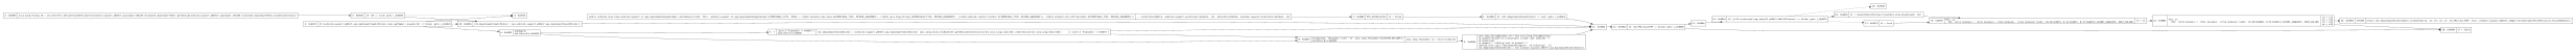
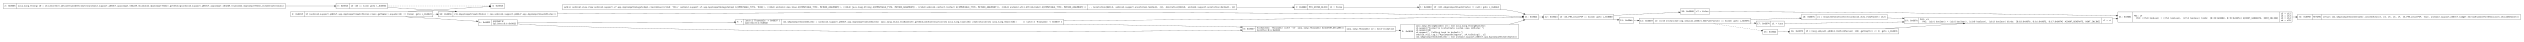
  digraph {
    fontname="IBM Plex Mono"
    rankdir=LR
    node [fontname="IBM Plex Mono" shape=record]
    edge [fontname="IBM Plex Mono"]
    n1 [label="{0\:\ 0x0000|MTH_ENTER_BLOCK\l|r1 = false\l}"]
    n2 [label="{1\:\ 0x0003|if (r11.mAppCompatViewInflater != null) goto L_0x0062\l}"]
    n3 [label="{11\:\ 0x0062}"]
    n4 [label="{2\:\ 0x0005|java.lang.String r0 = r11.mContext.obtainStyledAttributes(android.support.p003v7.appcompat.C0422R.styleable.AppCompatTheme).getString(android.support.p003v7.appcompat.C0422R.styleable.AppCompatTheme_viewInflaterClass)\l}"]
    n5 [label="{3\:\ 0x0013|if (r0 == null) goto L_0x005b\l}"]
    n6 [label="{12\:\ 0x0064|if (IS_PRE_LOLLIPOP == false) goto L_0x0080\l}"]
    n7 [label="{4\:\ 0x0015}"]
    n8 [label="{10\:\ 0x005b|r11.mAppCompatViewInflater = new android.support.p003v7.app.AppCompatViewInflater()\l}"]
    n9 [label="{5\:\ 0x001f|if (android.support.p003v7.app.AppCompatViewInflater.class.getName().equals(r0) == false) goto L_0x0022\l}"]
    n10 [label="{6\:\ 0x0022|SYNTHETIC\lSplitter:B:6:0x0022\l}"]
    n11 [label="{7\:\ ?|Catch:\{ Throwable \-\> 0x0037 \}\lSplitter:B:1:0x0022\l|r11.mAppCompatViewInflater = (android.support.p003v7.app.AppCompatViewInflater) java.lang.Class.forName(r0).getDeclaredConstructor(new java.lang.Class[0]).newInstance(new java.lang.Object[0])     \/\/ Catch:\{ Throwable \-\> 0x0037 \}\l}"]
    n12 [label="{8\:\ 0x0037|ExcHandler: Throwable (r2v7 'th' java.lang.Throwable A[CUSTOM_DECLARE])\lSplitter:B:6:0x0022\l|java.lang.Throwable r2 = move\-exception\l}"]
    n13 [label="{9\:\ 0x0038|java.lang.StringBuilder r4 = new java.lang.StringBuilder()\lr4.append(\"Failed to instantiate custom view inflater \")\lr4.append(r0)\lr4.append(\". Falling back to default.\")\landroid.util.Log.i(\"AppCompatDelegate\", r4.toString(), r2)\lr11.mAppCompatViewInflater = new android.support.p003v7.app.AppCompatViewInflater()\l}"]
    n14 [label="{13\:\ 0x0066}"]
    n15 [label="{20\:\ 0x0080|r7 = false\l}"]
    n16 [label="{14\:\ 0x0069|if ((r15 instanceof org.xmlpull.p030v1.XmlPullParser) == false) goto L_0x0076\l}"]
    n17 [label="{21\:\ 0x0081|PHI: r7 \l  PHI: (r7v0 boolean) = (r7v1 boolean), (r7v2 boolean) binds: [B:20:0x0080, B:19:0x007e] A[DONT_GENERATE, DONT_INLINE]\l|r3 = r12\lr4 = r13\lr5 = r14\lr6 = r25\l}"]
    n18 [label="{15\:\ 0x006b}"]
    n19 [label="{18\:\ 0x0076|r1 = shouldInheritContext((android.view.ViewParent) r12)\l}"]
    n20 [label="{17\:\ 0x0074|r1 = true\l}"]
+   n21 [label="{16\:\ 0x0072|if (((org.xmlpull.p030v1.XmlPullParser) r15).getDepth() \<= 1) goto L_0x007e\l}"]
    n22 [label="{19\:\ 0x007e|PHI: r1 \l  PHI: (r1v1 boolean) = (r1v2 boolean), (r1v0 boolean), (r1v3 boolean) binds: [B:18:0x0076, B:16:0x0072, B:17:0x0074] A[DONT_GENERATE, DONT_INLINE]\l|r7 = r1\l}"]
    n23 [label="{22\:\ 0x0092|RETURN\l|return r11.mAppCompatViewInflater.createView(r3, r4, r5, r6, r7, IS_PRE_LOLLIPOP, true, android.support.p003v7.widget.VectorEnabledTintResources.shouldBeUsed())\l}"]
    n24 [label="{public android.view.View android.support.v7.app.AppCompatDelegateImpl.createView((r11v0 'this' android.support.v7.app.AppCompatDelegateImpl A[IMMUTABLE_TYPE, THIS]), (r12v0 android.view.View A[IMMUTABLE_TYPE, METHOD_ARGUMENT]), (r13v0 java.lang.String A[IMMUTABLE_TYPE, METHOD_ARGUMENT]), (r14v0 android.content.Context A[IMMUTABLE_TYPE, METHOD_ARGUMENT]), (r15v0 android.util.AttributeSet A[IMMUTABLE_TYPE, METHOD_ARGUMENT]))  | , , Annotation[BUILD, android.support.annotation.NonNull, \{\}], Annotation[BUILD, android.support.annotation.NonNull, \{\}]\l}"]
    n1 -> n2
    n2 -> n3
    n3 -> n6
    n4 -> n5
    n5 -> n7 [style=dashed]
    n5 -> n8
    n6 -> n14 [style=solid]
    n6 -> n15
    n8 -> n3
    n9 -> n7
    n9 -> n8 [style=dashed]
    n9 -> n10
    n10 -> n11
    n10 -> n12
    n11 -> n3
    n11 -> n12
    n12 -> n13
    n13 -> n3
    n14 -> n16
-   n17 -> n15
+   n15 -> n17
    n16 -> n18 [style=dashed]
    n16 -> n19
    n16 -> n20 [style=dashed]
    n17 -> n23
+   n18 -> n21
    n19 -> n22
    n20 -> n22
+   n21 -> n22
    n22 -> n17
    n24 -> n1
  }
